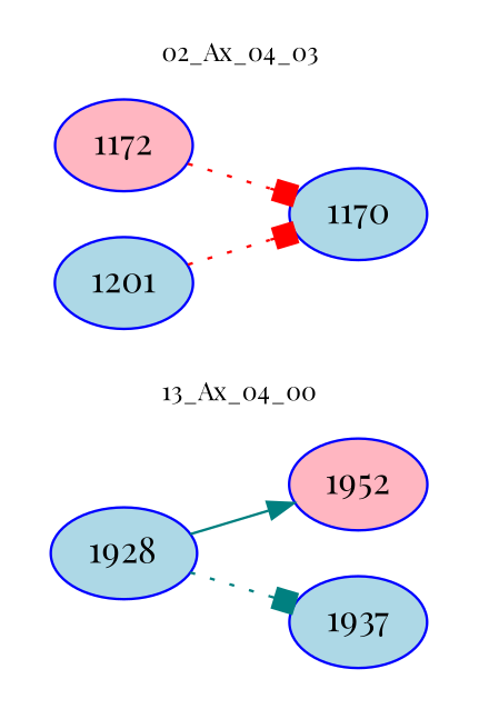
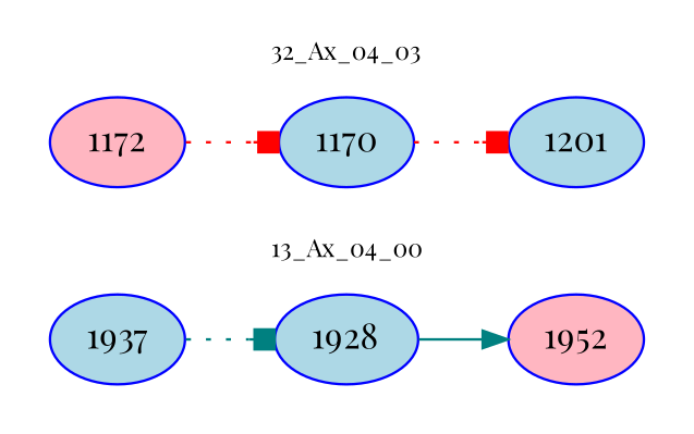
  digraph {
    fontname="Playfair Display"
    rankdir=LR
    node [color=blue fillcolor=lightblue fontname="Playfair Display" style=filled]
    edge [arrowhead=box color=teal fontname="Playfair Display" style=dotted]
    n1 [label=1937]
    n2 [label=1928]
    n3 [fillcolor=lightpink label=1952]
    n4 [fillcolor=lightpink label=1172]
    n5 [label=1170]
    n6 [label=1201]
    subgraph cluster_1 {
      color=white
      fontsize=10
      label="13_Ax_04_00"
      n1
      n2
      n3
    }
    subgraph cluster_2 {
      color=white
      fontsize=10
-     label="02_Ax_04_03"
+     label="32_Ax_04_03"
      n4
      n5
      n6
    }
-   n2 -> n1
+   n1 -> n2
    n2 -> n3 [arrowhead=normal style=solid]
    n4 -> n5 [color=red]
-   n6 -> n5 [color=red]
+   n5 -> n6 [color=red]
  }
